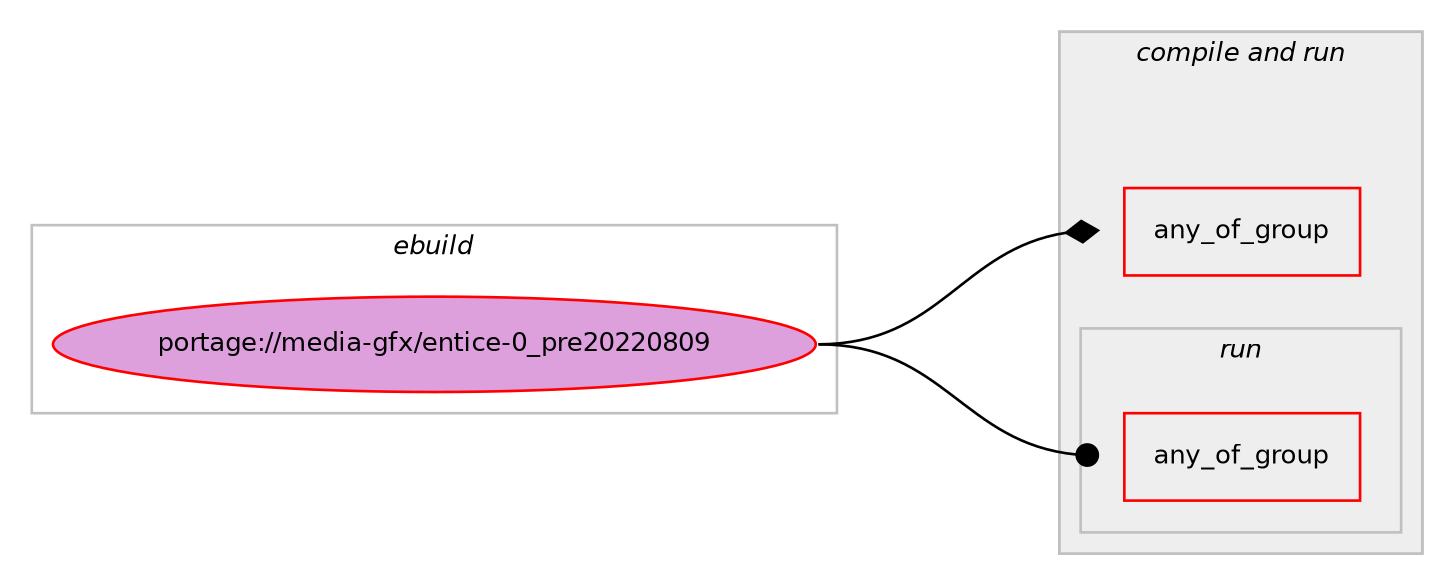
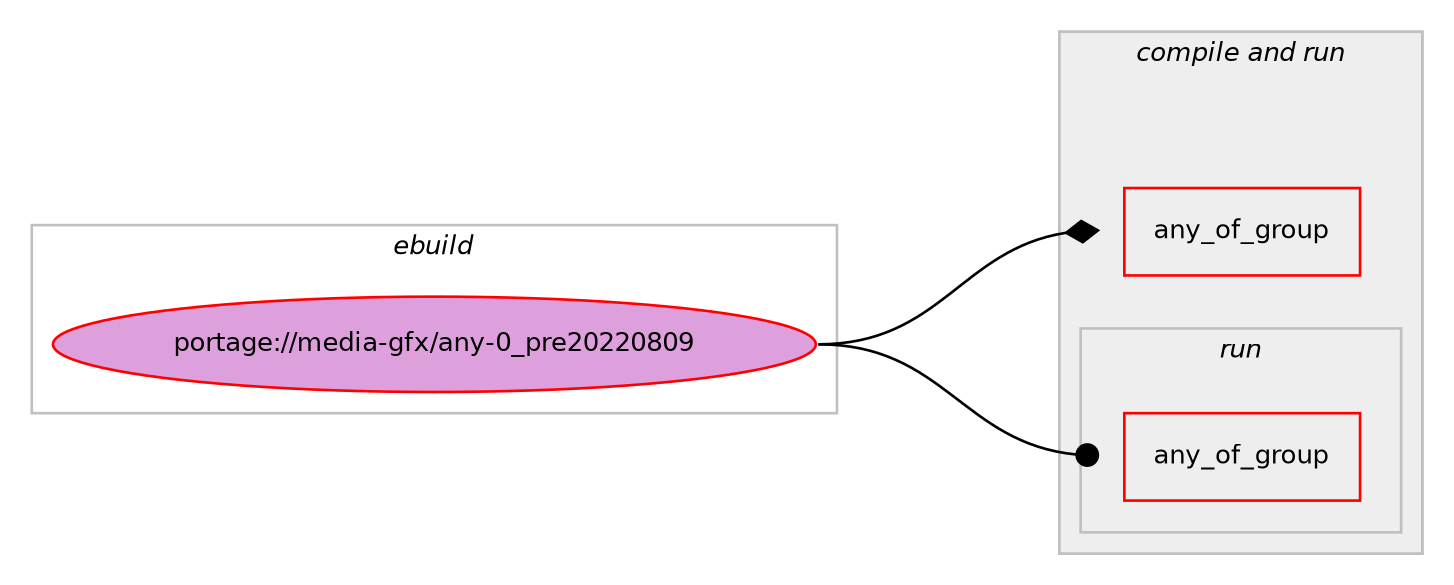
  digraph {
    compound=true
    concentrate=true
    fontname=Helvetica
    fontsize=10
    newrank=true
    rankdir=LR
    ranksep=1.5
    node [color=red fontname=Helvetica fontsize=10 shape=none]
    edge [headport=w style=solid tailport=e weight=20]
-   n1 [label="portage://media-gfx/entice-0_pre20220809" width=4 style=filled fillcolor=plum shape=""]
+   n1 [label="portage://media-gfx/any-0_pre20220809" width=4 style=filled fillcolor=plum shape=""]
    n2 [label=<<TABLE BORDER="0" CELLBORDER="1" CELLSPACING="0" CELLPADDING="4"><TR><TD CELLPADDING="10">any_of_group</TD></TR></TABLE>>]
    n3 [label=<<TABLE BORDER="0" CELLBORDER="1" CELLSPACING="0" CELLPADDING="4"><TR><TD CELLPADDING="10">any_of_group</TD></TR></TABLE>>]
    subgraph cluster_1 {
      color=gray
      label=<<i>ebuild</i>>
      rank=same
      n1
    }
    subgraph cluster_2 {
      color=gray
      label=<<i>dependencies</i>>
      subgraph cluster_3 {
        color=gray
        fillcolor="#eeeeee"
        label=<<i>compile</i>>
        style=filled
        subgraph sub_4 {
          color=gray
          fillcolor="#eeeeee"
          label=<<i>compile</i>>
          style=filled
          n2
        }
      }
      subgraph cluster_5 {
        color=gray
        fillcolor="#eeeeee"
        label=<<i>compile and run</i>>
        style=filled
      }
      subgraph cluster_6 {
        color=gray
        fillcolor="#eeeeee"
        label=<<i>run</i>>
        style=filled
        subgraph sub_7 {
          color=gray
          fillcolor="#eeeeee"
          label=<<i>run</i>>
          style=filled
          n3
        }
      }
    }
    subgraph cluster_8 {
      color=gray
      label=<<i>candidates</i>>
      rank=same
    }
    n1 -> n2 [arrowhead=diamond]
    n1 -> n3 [arrowhead=dot]
  }
